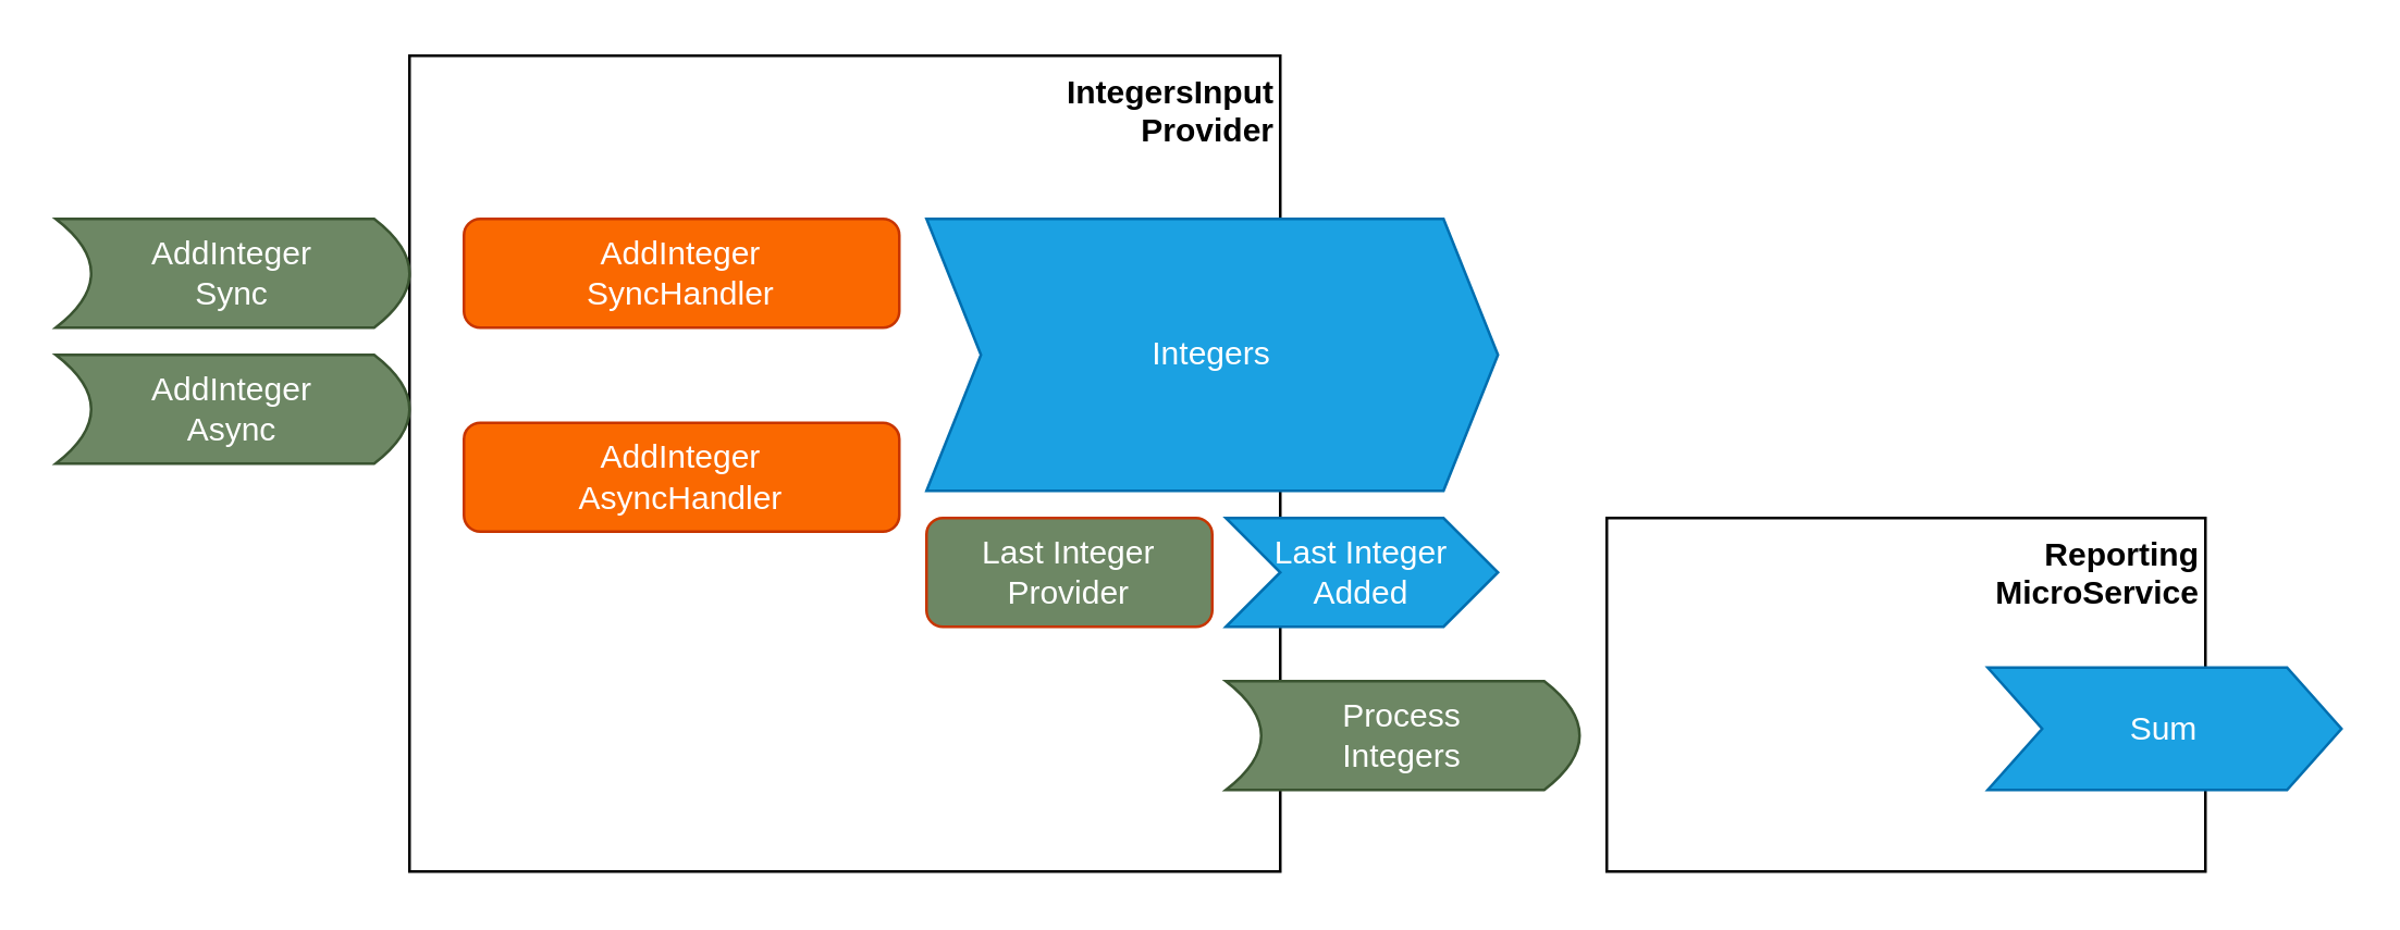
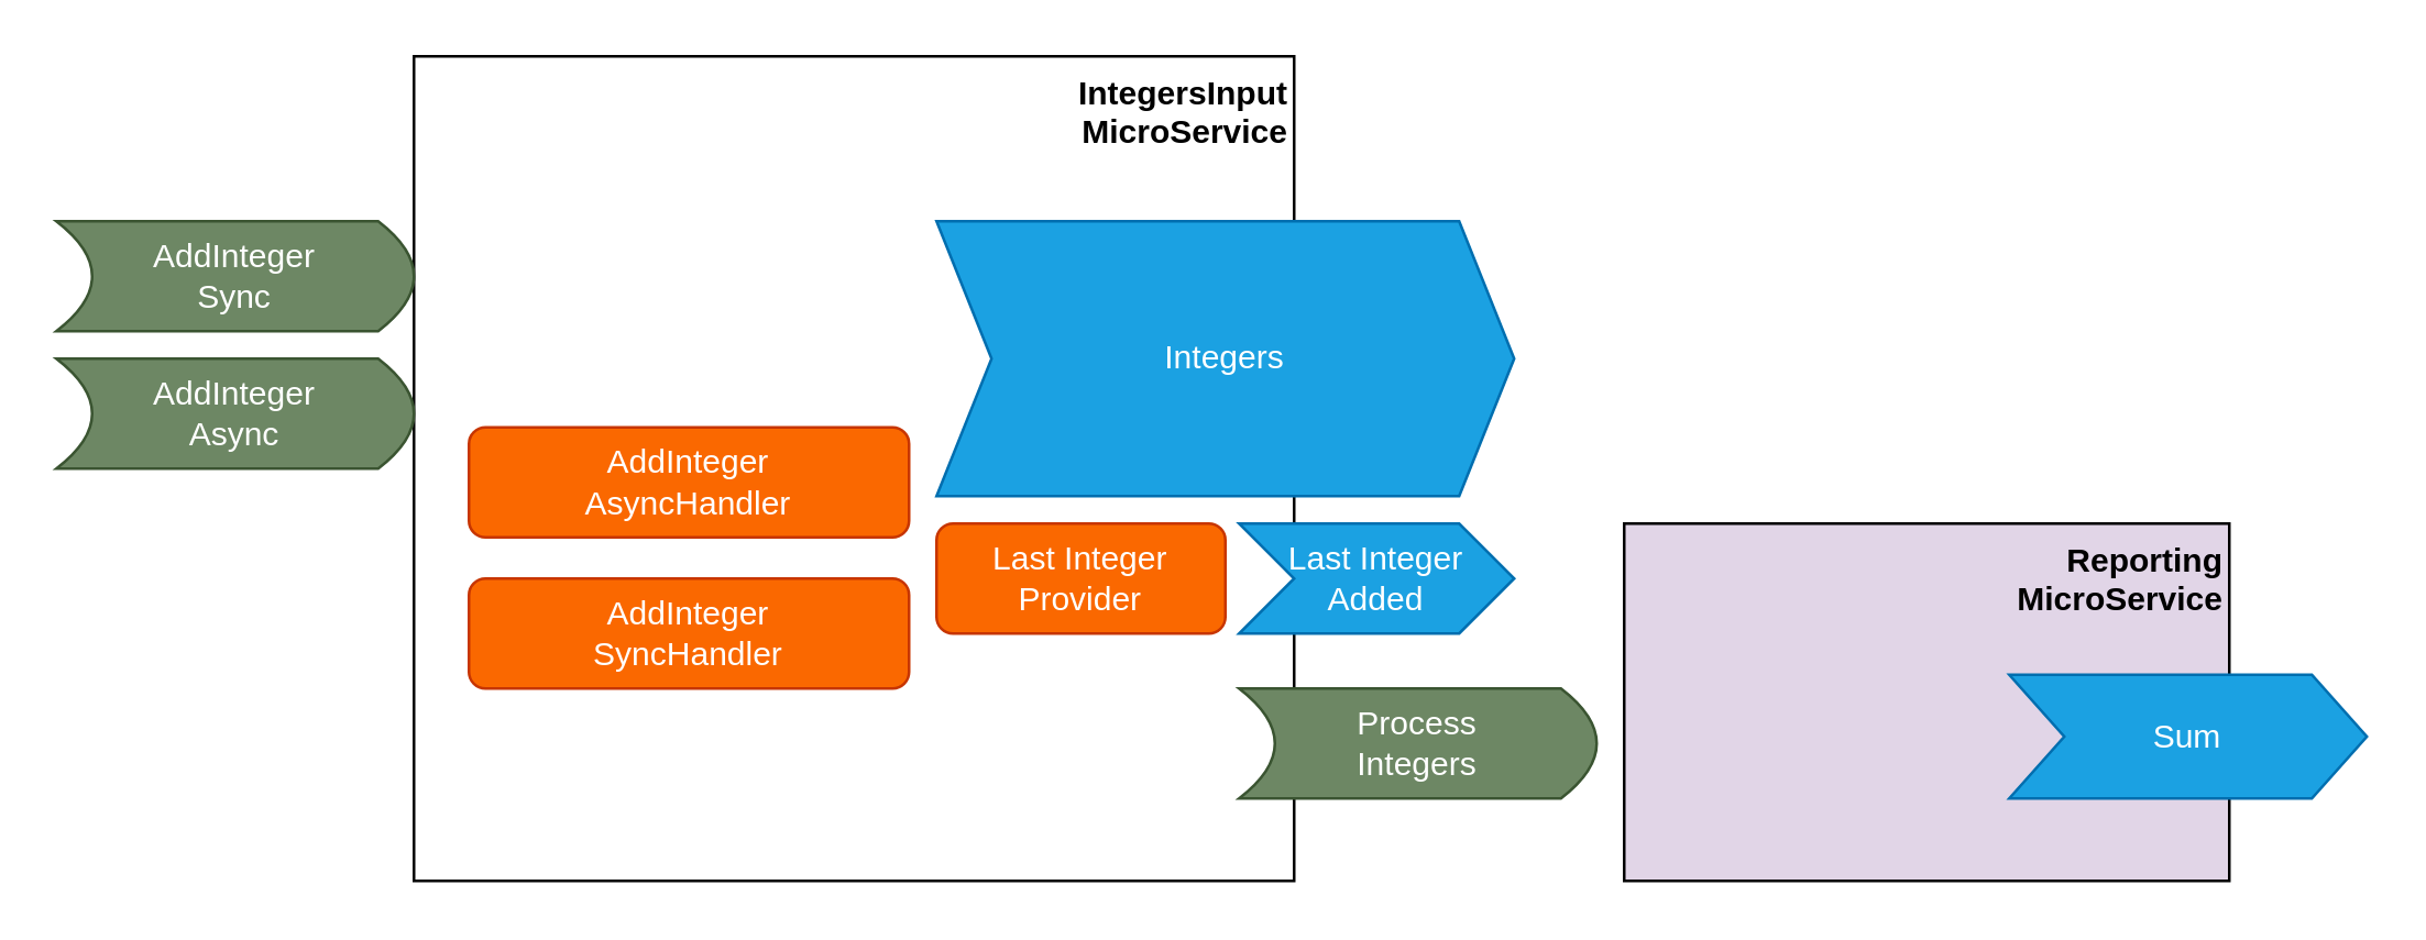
  <mxCell id="0" />
  <mxCell id="1" parent="0" />
- <mxCell id="2" value="IntegersInput&lt;br&gt;Provider" style="rounded=0;whiteSpace=wrap;html=1;fontStyle=1;align=right;verticalAlign=top;" parent="1" vertex="1"><mxGeometry x="150" y="20" width="320" height="300" as="geometry" /></mxCell>
+ <mxCell id="2" value="IntegersInput&lt;br&gt;MicroService" style="rounded=0;whiteSpace=wrap;html=1;fontStyle=1;align=right;verticalAlign=top;" parent="1" vertex="1"><mxGeometry x="150" y="20" width="320" height="300" as="geometry" /></mxCell>
  <mxCell id="3" value="AddInteger&lt;br&gt;Sync" style="shape=dataStorage;whiteSpace=wrap;html=1;direction=west;fillColor=#6d8764;strokeColor=#3A5431;rotation=0;align=center;fontColor=#ffffff;" parent="1" vertex="1"><mxGeometry x="20" y="80" width="130" height="40" as="geometry" /></mxCell>
- <mxCell id="4" value="AddInteger&lt;br&gt;SyncHandler" style="rounded=1;whiteSpace=wrap;html=1;fillColor=#fa6800;strokeColor=#C73500;fontColor=#ffffff;align=center;" parent="1" vertex="1"><mxGeometry x="170" y="80" width="160" height="40" as="geometry" /></mxCell>
+ <mxCell id="4" value="AddInteger&lt;br&gt;SyncHandler" style="rounded=1;whiteSpace=wrap;html=1;fillColor=#fa6800;strokeColor=#C73500;fontColor=#ffffff;align=center;" parent="1" vertex="1"><mxGeometry x="170" y="210" width="160" height="40" as="geometry" /></mxCell>
  <mxCell id="5" value="Integers" style="shape=step;perimeter=stepPerimeter;whiteSpace=wrap;html=1;fixedSize=1;fillColor=#1ba1e2;strokeColor=#006EAF;rotation=0;align=center;fontColor=#ffffff;" parent="1" vertex="1"><mxGeometry x="340" y="80" width="210" height="100" as="geometry" /></mxCell>
  <mxCell id="6" value="AddInteger&lt;br&gt;Async" style="shape=dataStorage;whiteSpace=wrap;html=1;direction=west;fillColor=#6d8764;strokeColor=#3A5431;rotation=0;align=center;fontColor=#ffffff;" parent="1" vertex="1"><mxGeometry x="20" y="130" width="130" height="40" as="geometry" /></mxCell>
  <mxCell id="7" value="AddInteger&lt;br&gt;AsyncHandler" style="rounded=1;whiteSpace=wrap;html=1;fillColor=#fa6800;strokeColor=#C73500;fontColor=#ffffff;align=center;" parent="1" vertex="1"><mxGeometry x="170" y="155" width="160" height="40" as="geometry" /></mxCell>
- <mxCell id="8" value="Last Integer&lt;br&gt;Provider" style="rounded=1;whiteSpace=wrap;html=1;fillColor=#6d8764;strokeColor=#C73500;fontColor=#ffffff;align=center;" parent="1" vertex="1"><mxGeometry x="340" y="190" width="105" height="40" as="geometry" /></mxCell>
- <mxCell id="9" value="Reporting&lt;br&gt;MicroService" style="rounded=0;whiteSpace=wrap;html=1;fontStyle=1;align=right;verticalAlign=top;" parent="1" vertex="1"><mxGeometry x="590" y="190" width="220" height="130" as="geometry" /></mxCell>
+ <mxCell id="8" value="Last Integer&lt;br&gt;Provider" style="rounded=1;whiteSpace=wrap;html=1;fillColor=#fa6800;strokeColor=#C73500;fontColor=#ffffff;align=center;" parent="1" vertex="1"><mxGeometry x="340" y="190" width="105" height="40" as="geometry" /></mxCell>
+ <mxCell id="9" value="Reporting&lt;br&gt;MicroService" style="rounded=0;whiteSpace=wrap;html=1;fontStyle=1;align=right;verticalAlign=top;fillColor=#e1d5e7;" parent="1" vertex="1"><mxGeometry x="590" y="190" width="220" height="130" as="geometry" /></mxCell>
  <mxCell id="10" value="Process&lt;br&gt;Integers" style="shape=dataStorage;whiteSpace=wrap;html=1;direction=west;fillColor=#6d8764;strokeColor=#3A5431;rotation=0;align=center;fontColor=#ffffff;" parent="1" vertex="1"><mxGeometry x="450" y="250" width="130" height="40" as="geometry" /></mxCell>
  <mxCell id="11" value="Sum" style="shape=step;perimeter=stepPerimeter;whiteSpace=wrap;html=1;fixedSize=1;fillColor=#1ba1e2;strokeColor=#006EAF;rotation=0;align=center;fontColor=#ffffff;" parent="1" vertex="1"><mxGeometry x="730" y="245" width="130" height="45" as="geometry" /></mxCell>
  <mxCell id="12" value="Last Integer&lt;br&gt;Added" style="shape=step;perimeter=stepPerimeter;whiteSpace=wrap;html=1;fixedSize=1;fillColor=#1ba1e2;strokeColor=#006EAF;rotation=0;align=center;fontColor=#ffffff;" parent="1" vertex="1"><mxGeometry x="450" y="190" width="100" height="40" as="geometry" /></mxCell>
